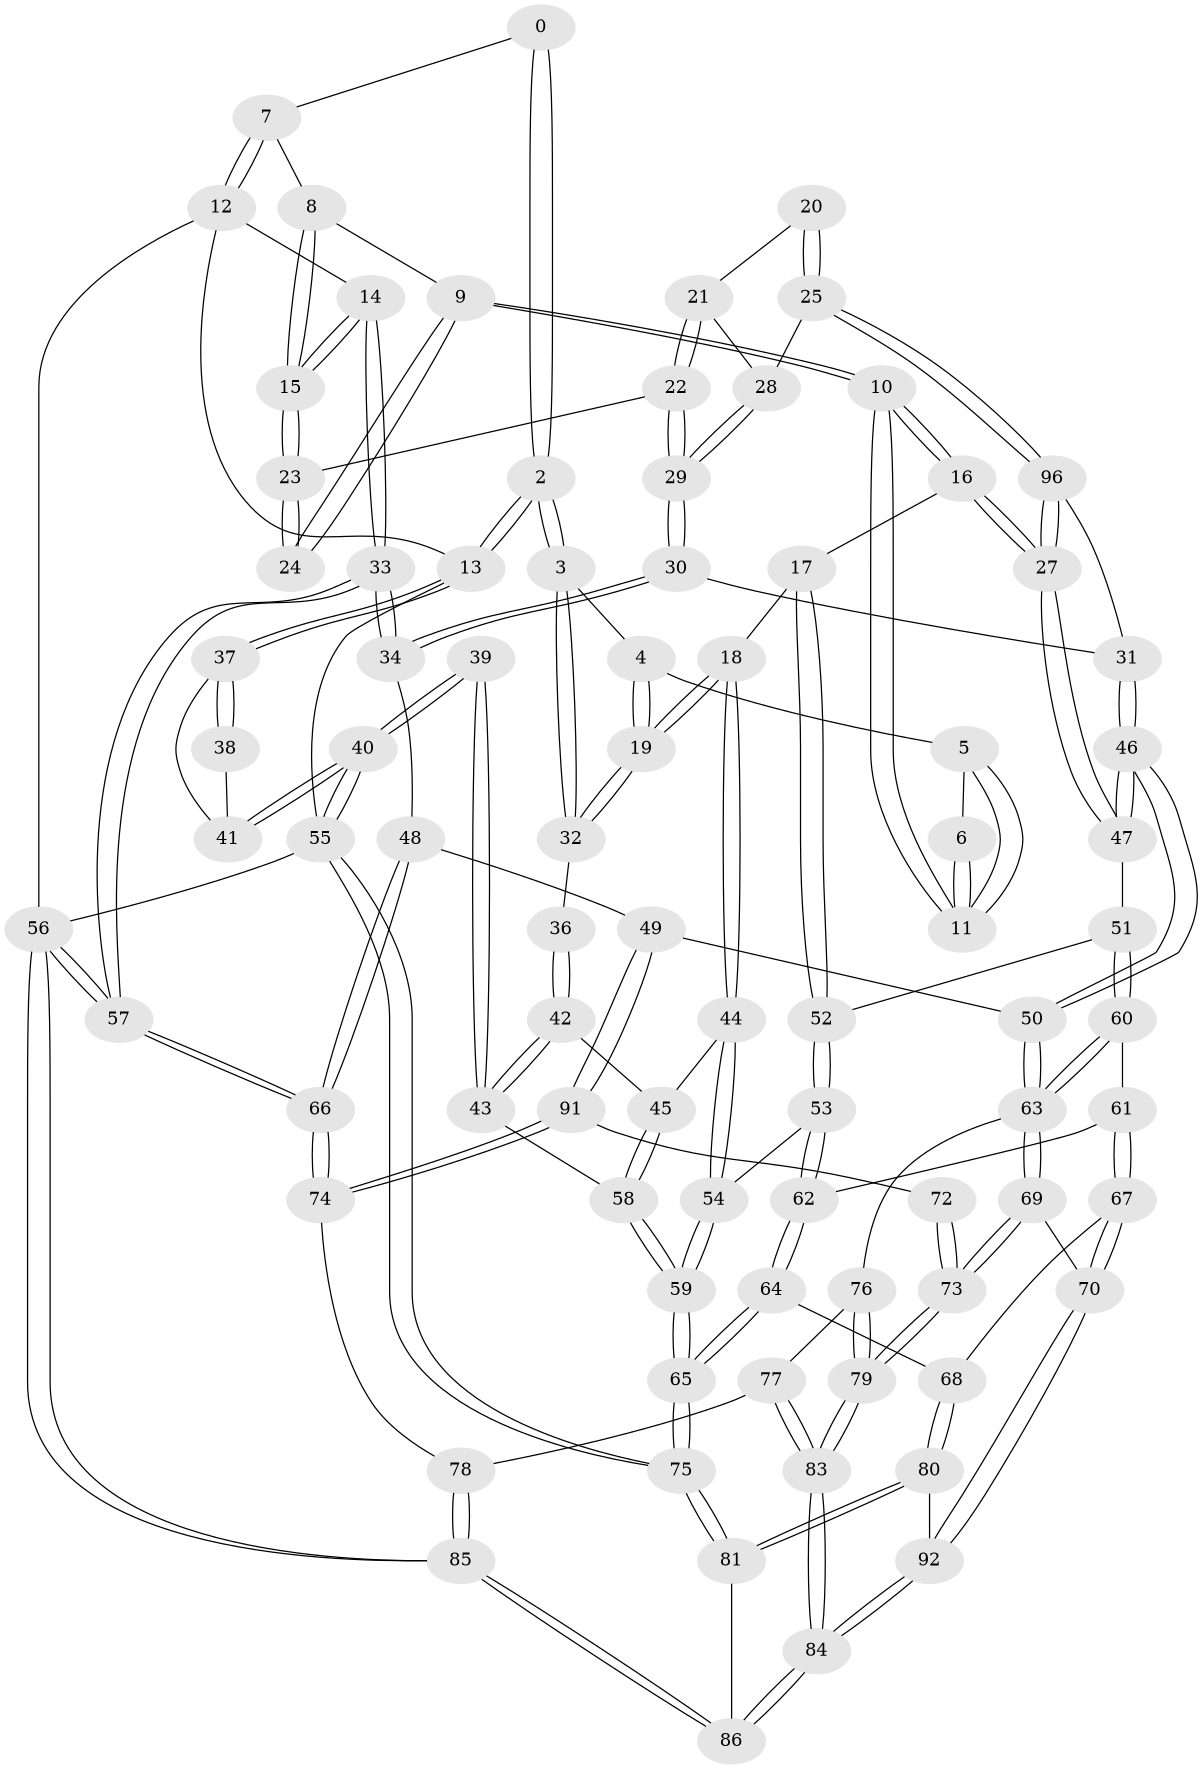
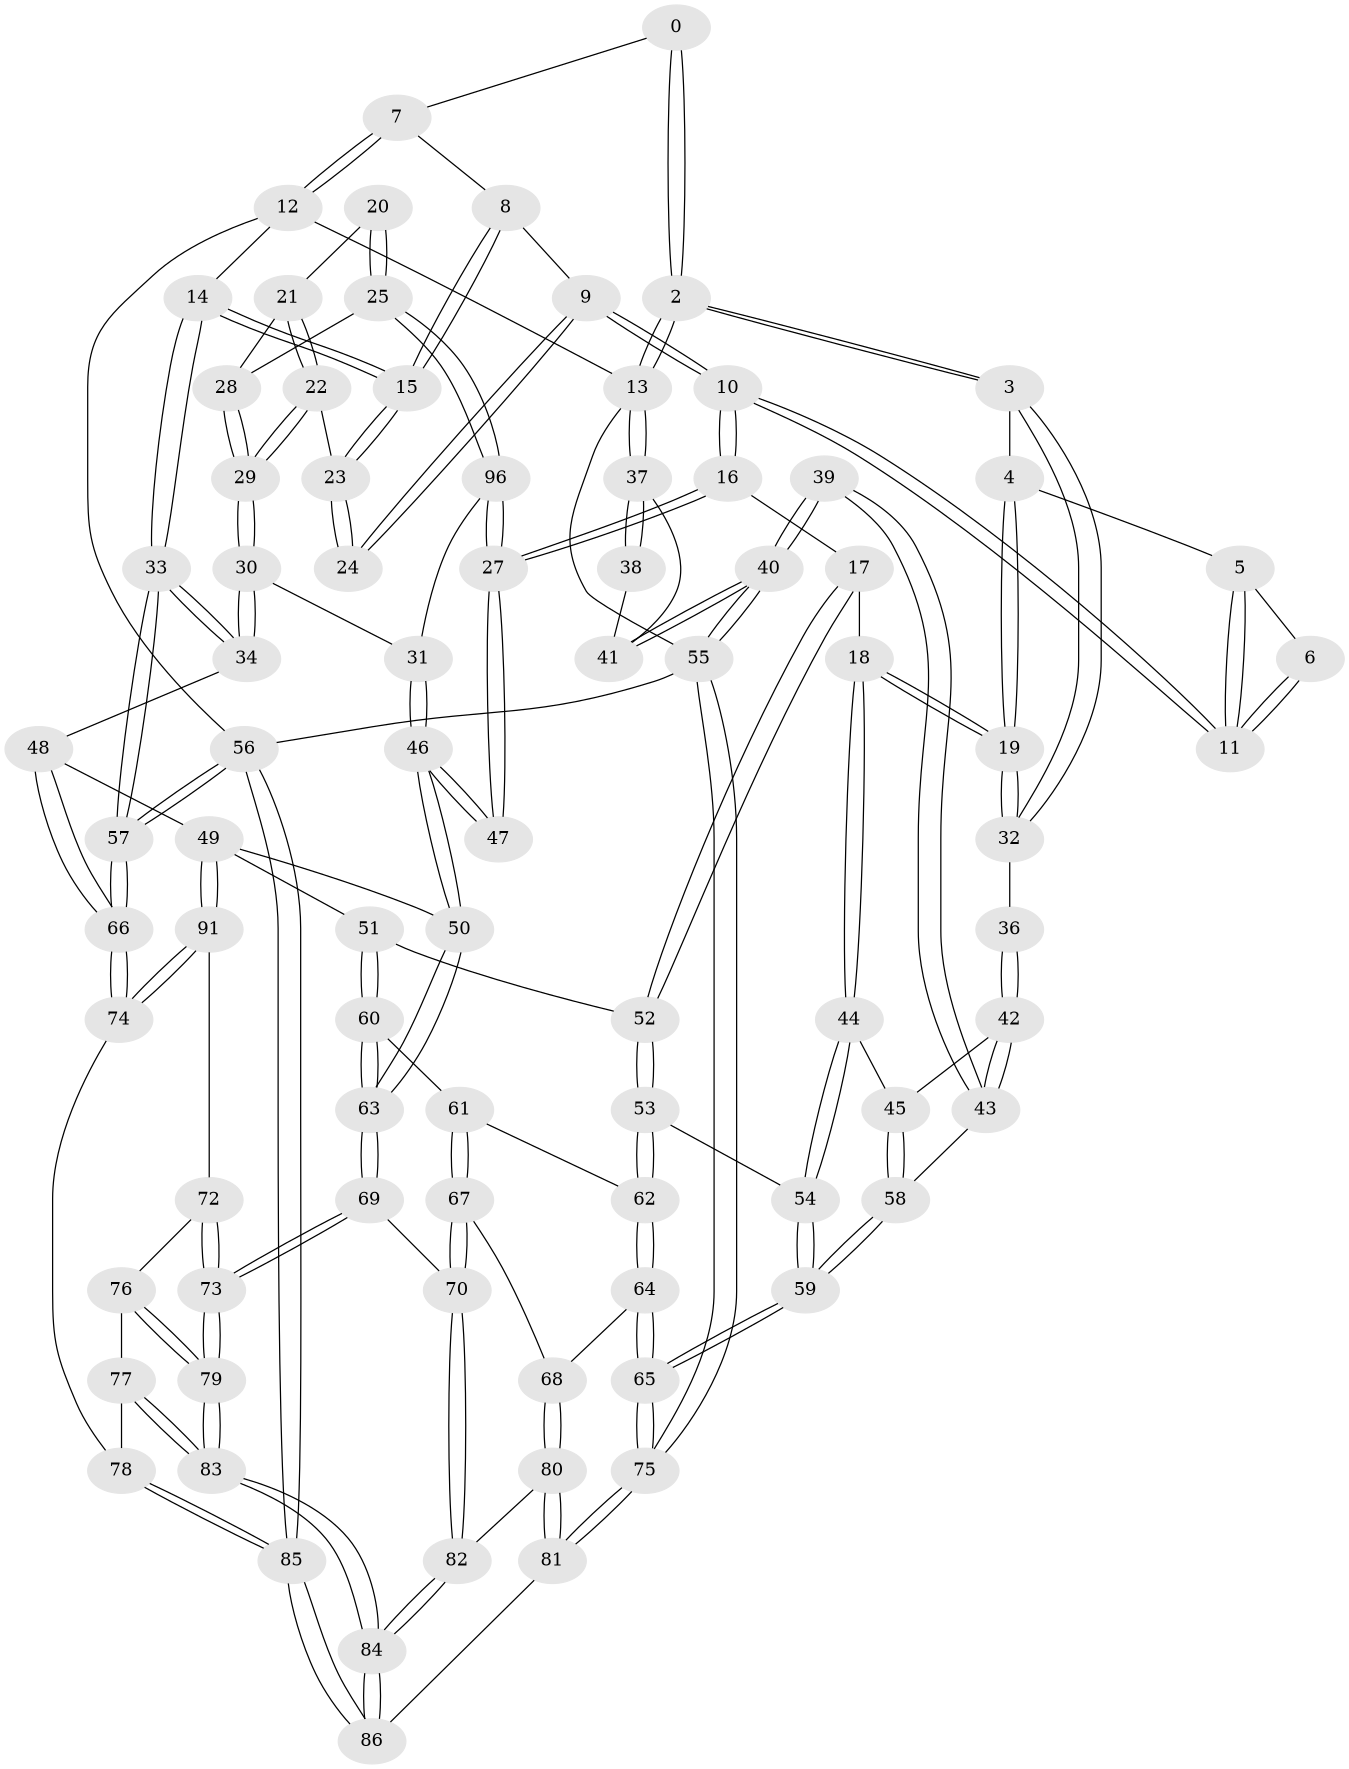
  graph {
    node [color=gray90 style=filled]
    n1 [label=0]
    2
    7
    3
    13
    8
    12
    4
    32
    37
    55
    5
    19
    36
    6
    11
    9
    15
    14
    56
    10
    24
    23
    16
    17
    27
    33
    57
    85
    38
    41
    75
    34
    18
    52
    47
    44
    53
    45
    54
    20
    21
    25
    22
    28
    n46 [label=96]
    29
    30
    31
    46
    51
    48
    50
    42
    66
    49
    39
    40
    43
    58
    59
    63
    60
    n64 [label=91]
    74
    72
    69
    61
    62
    64
    65
    81
    86
    67
    68
    70
    73
    80
    78
-   82 [label=92]
+   82
    79
    84
    76
    77
    83
    n1 -- 2
    n1 -- 2
    n1 -- 7
    2 -- 3
    2 -- 3
    2 -- 13
    2 -- 13
    7 -- 8
    7 -- 12
    7 -- 12
    3 -- 4
    3 -- 32
    3 -- 32
    13 -- 37
    13 -- 37
    13 -- 55
    8 -- 9
    8 -- 15
    8 -- 15
    12 -- 13
    12 -- 14
    12 -- 56
    4 -- 5
    4 -- 19
    4 -- 19
    32 -- 36
    37 -- 38
    37 -- 38
    37 -- 41
    55 -- 56
    55 -- 75
    55 -- 75
    5 -- 6
    5 -- 11
    5 -- 11
    19 -- 32
    19 -- 32
    36 -- 42
    36 -- 42
    6 -- 11
    6 -- 11
    9 -- 10
    9 -- 10
    9 -- 24
    9 -- 24
    15 -- 23
    15 -- 23
    14 -- 15
    14 -- 15
    14 -- 33
    14 -- 33
    56 -- 57
    56 -- 57
    56 -- 85
    56 -- 85
    10 -- 11
    10 -- 11
    10 -- 16
    10 -- 16
    23 -- 24
    23 -- 24
    16 -- 17
    16 -- 27
    16 -- 27
    17 -- 18
    17 -- 52
    17 -- 52
    27 -- 47
    27 -- 47
    33 -- 57
    33 -- 57
    33 -- 34
    33 -- 34
    57 -- 66
    57 -- 66
    85 -- 86
    85 -- 86
    38 -- 41
    75 -- 81
    75 -- 81
    34 -- 48
    18 -- 19
    18 -- 19
    18 -- 44
    18 -- 44
    52 -- 53
    52 -- 53
-   47 -- 51
+   49 -- 51
    44 -- 45
    44 -- 54
    44 -- 54
    53 -- 54
    53 -- 62
    53 -- 62
    45 -- 58
    45 -- 58
    54 -- 59
    54 -- 59
    20 -- 21
    20 -- 25
    20 -- 25
    21 -- 22
    21 -- 22
    21 -- 28
    25 -- 28
    25 -- n46
    25 -- n46
    22 -- 23
    22 -- 29
    22 -- 29
    28 -- 29
    28 -- 29
    n46 -- 27
    n46 -- 27
    n46 -- 31
    29 -- 30
    29 -- 30
    30 -- 34
    30 -- 34
    30 -- 31
    31 -- 46
    31 -- 46
    46 -- 47
    46 -- 47
    46 -- 50
    46 -- 50
    51 -- 52
    51 -- 60
    51 -- 60
    48 -- 66
    48 -- 66
    48 -- 49
    50 -- 63
    50 -- 63
    42 -- 45
    42 -- 43
    42 -- 43
    66 -- 74
    66 -- 74
    49 -- 50
    49 -- n64
    49 -- n64
    39 -- 40
    39 -- 40
    39 -- 43
    39 -- 43
    40 -- 55
    40 -- 55
    40 -- 41
    40 -- 41
    43 -- 58
    58 -- 59
    58 -- 59
    59 -- 65
    59 -- 65
    63 -- 69
    63 -- 69
    60 -- 63
    60 -- 63
    60 -- 61
    n64 -- 74
    n64 -- 74
    n64 -- 72
    74 -- 78
    72 -- 73
    72 -- 73
-   63 -- 76
+   72 -- 76
    69 -- 70
    69 -- 73
    69 -- 73
    61 -- 62
    61 -- 67
    61 -- 67
    62 -- 64
    62 -- 64
    64 -- 65
    64 -- 65
    64 -- 68
    65 -- 75
    65 -- 75
    81 -- 86
    67 -- 68
    67 -- 70
    67 -- 70
    68 -- 80
    68 -- 80
    70 -- 82
    70 -- 82
    73 -- 79
    73 -- 79
    80 -- 81
    80 -- 81
    80 -- 82
    78 -- 85
    78 -- 85
    82 -- 84
    82 -- 84
    79 -- 83
    79 -- 83
    84 -- 86
    84 -- 86
    76 -- 79
    76 -- 79
    76 -- 77
    77 -- 78
    77 -- 83
    77 -- 83
    83 -- 84
    83 -- 84
  }
